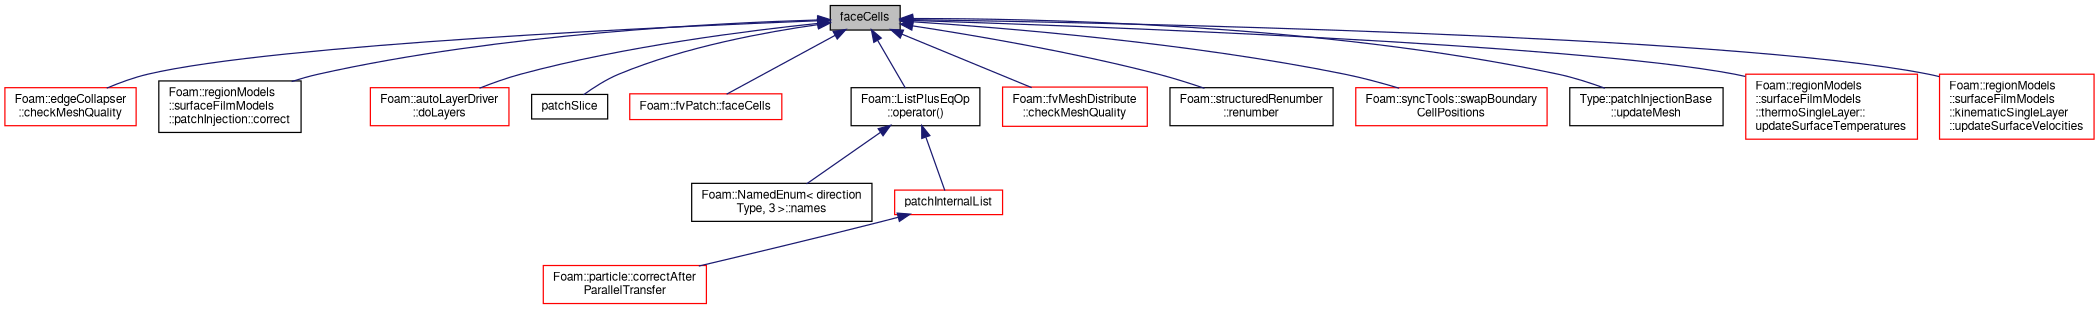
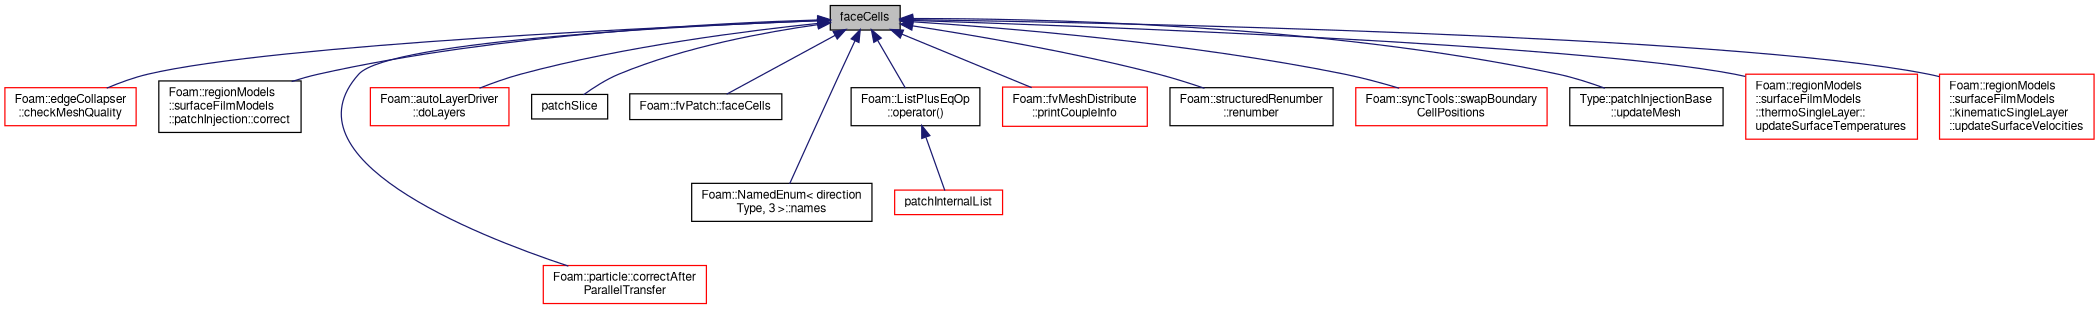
  digraph {
    rankdir=TB
    node [color=red fontname=FreeSans fontsize=10 shape=record]
    edge [color=midnightblue dir=back fontname=FreeSans fontsize=10 labelfontname=FreeSans labelfontsize=10 style=solid]
    n1 [color=black fillcolor=grey75 fontcolor=black height=0.2 label=faceCells style=filled width=0.4]
    n2 [height=0.2 label="Foam::edgeCollapser\l::checkMeshQuality" width=0.4]
    n3 [color=black height=0.2 label="Foam::regionModels\l::surfaceFilmModels\l::patchInjection::correct" width=0.4]
    n4 [height=0.2 label="Foam::particle::correctAfter\lParallelTransfer" width=0.4]
    n5 [height=0.2 label="Foam::autoLayerDriver\l::doLayers" width=0.4]
    n6 [color=black height=0.2 label=patchSlice width=0.4]
-   n7 [height=0.2 label="Foam::fvPatch::faceCells" width=0.4]
+   n7 [color=black height=0.2 label="Foam::fvPatch::faceCells" width=0.4]
    n8 [color=black height=0.2 label="Foam::NamedEnum\< direction\lType, 3 \>::names" width=0.4]
    n9 [color=black height=0.2 label="Foam::ListPlusEqOp\l::operator()" width=0.4]
-   n10 [height=0.2 label="Foam::fvMeshDistribute\l::checkMeshQuality" width=0.4]
+   n10 [height=0.2 label="Foam::fvMeshDistribute\l::printCoupleInfo" width=0.4]
    n11 [color=black height=0.2 label="Foam::structuredRenumber\l::renumber" width=0.4]
    n12 [height=0.2 label="Foam::syncTools::swapBoundary\lCellPositions" width=0.4]
    n13 [color=black height=0.2 label="Type::patchInjectionBase\l::updateMesh" width=0.4]
    n14 [height=0.2 label="Foam::regionModels\l::surfaceFilmModels\l::thermoSingleLayer::\lupdateSurfaceTemperatures" width=0.4]
    n15 [height=0.2 label="Foam::regionModels\l::surfaceFilmModels\l::kinematicSingleLayer\l::updateSurfaceVelocities" width=0.4]
    n16 [height=0.2 label=patchInternalList width=0.4]
    n1 -> n2
    n1 -> n3
-   n16 -> n4
+   n1 -> n4
    n1 -> n5
    n1 -> n6
    n1 -> n7
-   n9 -> n8
+   n1 -> n8
    n1 -> n9
    n1 -> n10
    n1 -> n11
    n1 -> n12
    n1 -> n13
    n1 -> n14
    n1 -> n15
    n9 -> n16
  }
